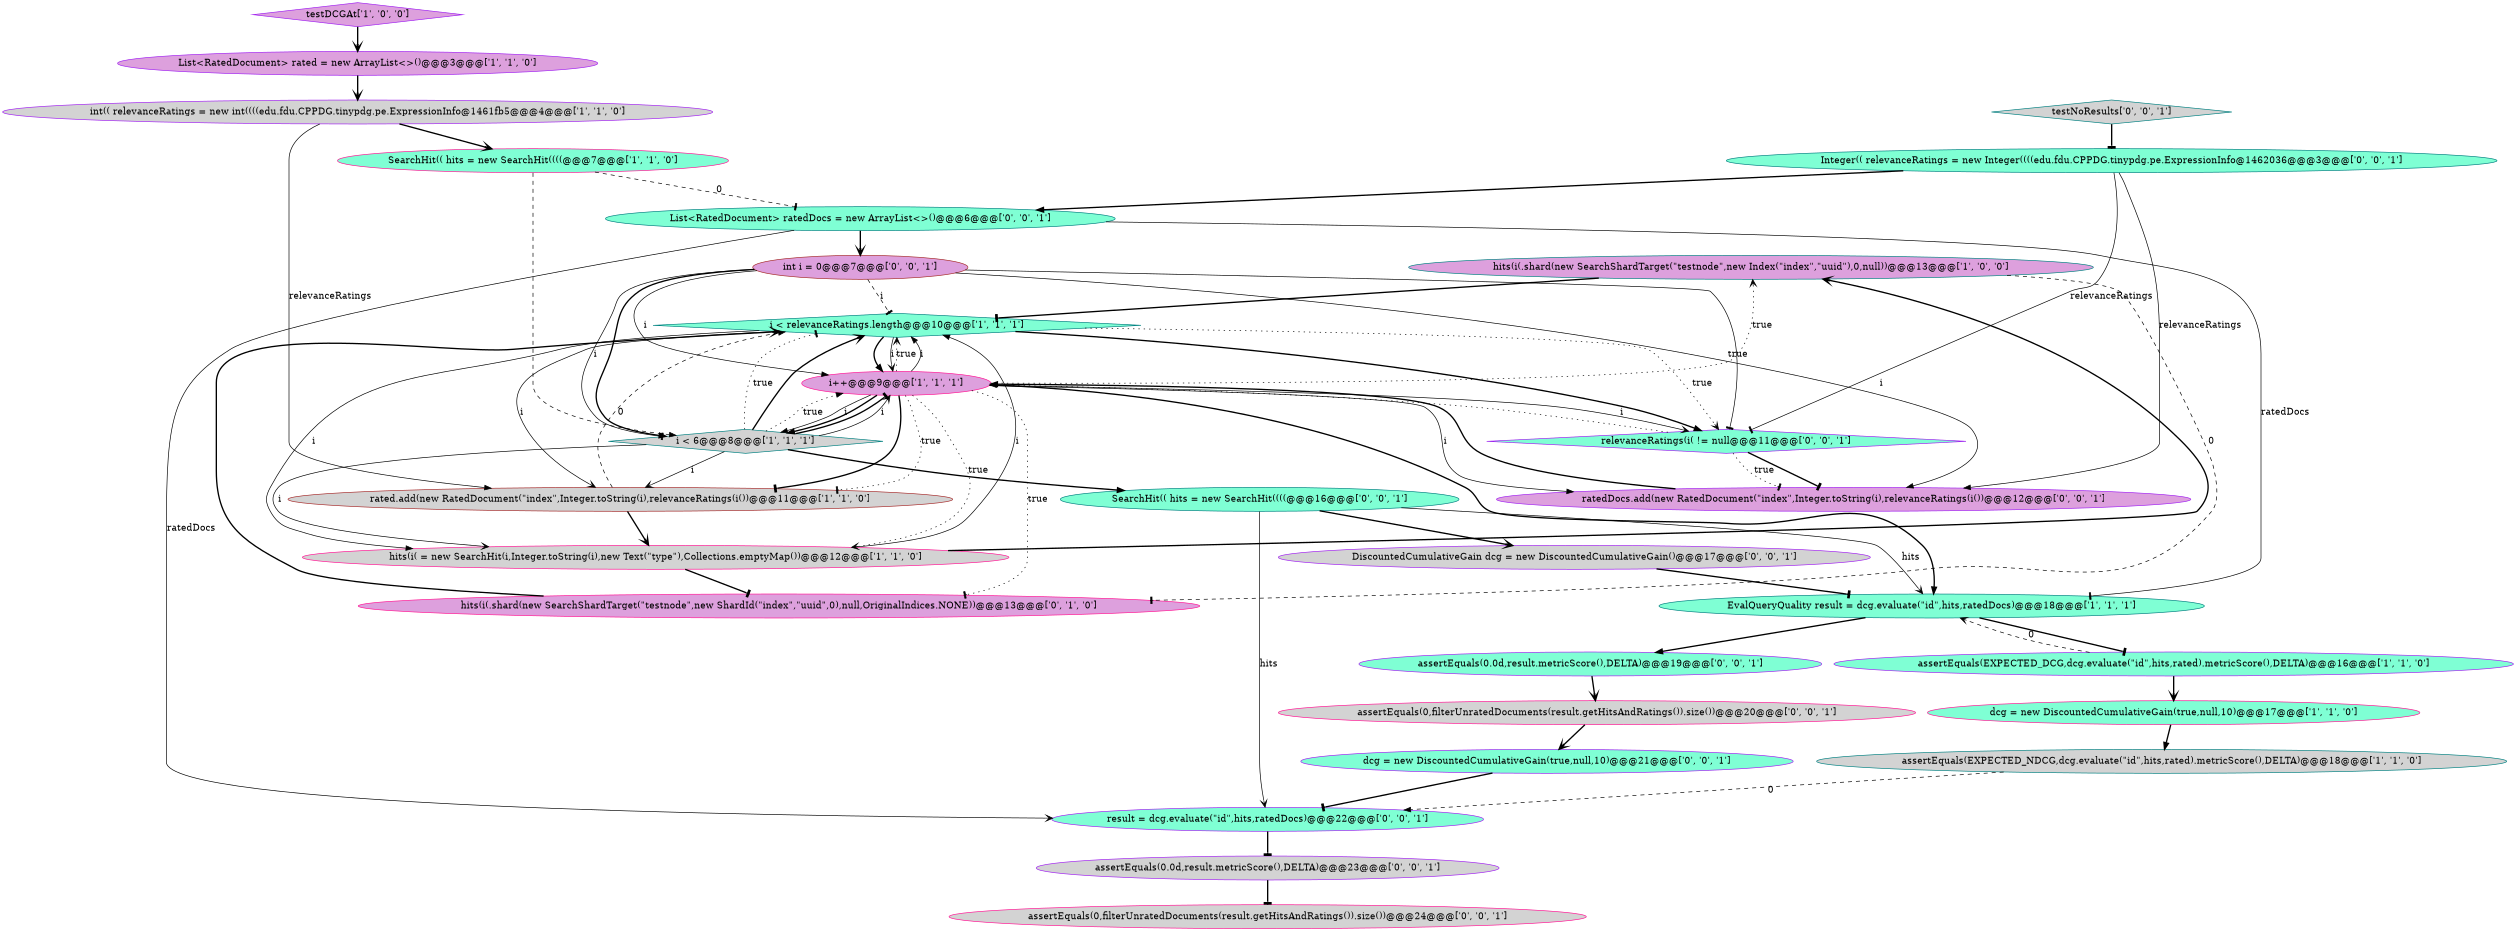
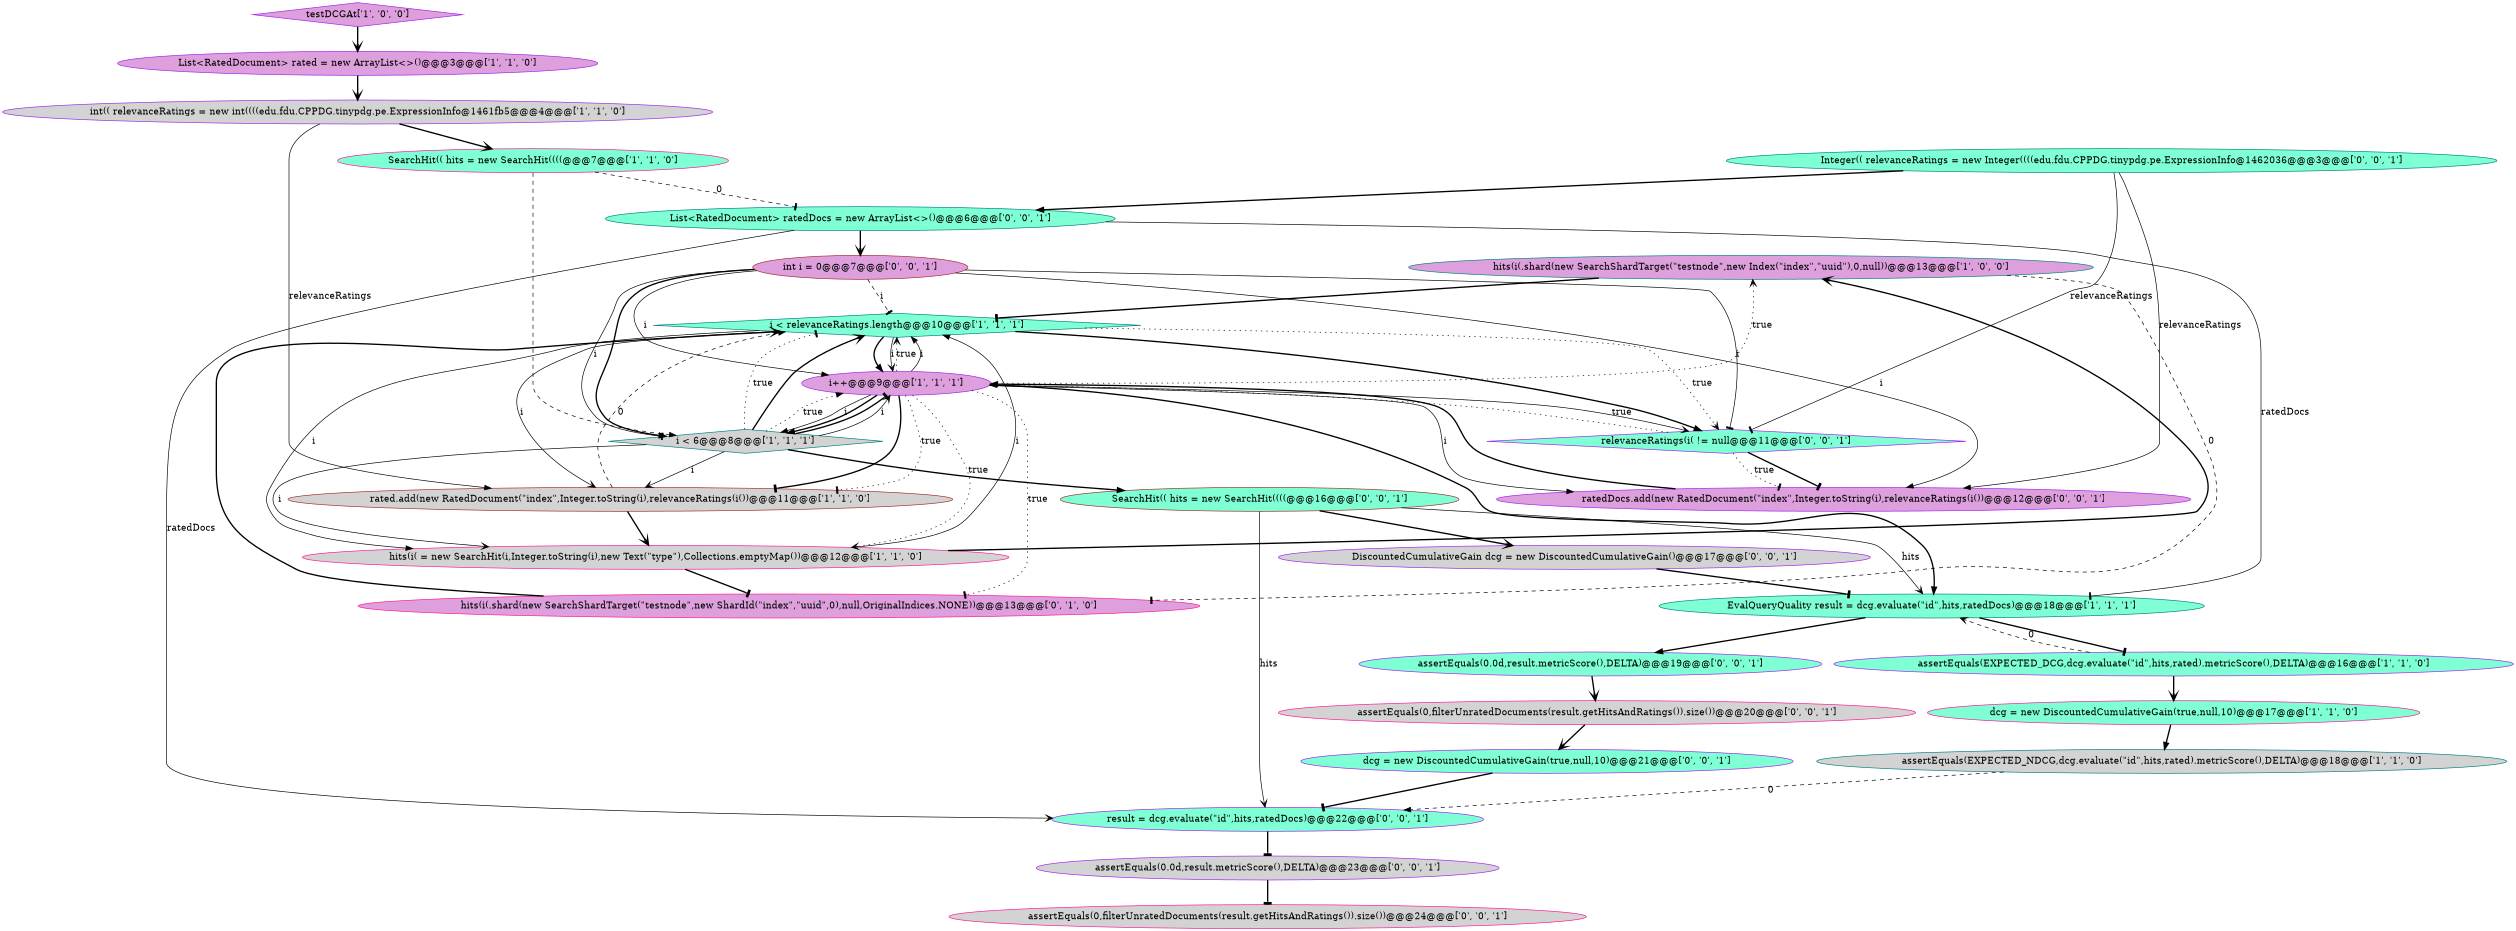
  digraph {
    node [color=purple fillcolor=aquamarine shape=ellipse style=filled]
    edge [arrowhead=vee style=bold]
    n1 [color=teal fillcolor=plum label="hits(i(.shard(new SearchShardTarget(\"testnode\",new Index(\"index\",\"uuid\"),0,null))@@@13@@@['1', '0', '0']"]
    n2 [color=teal label="i < relevanceRatings.length@@@10@@@['1', '1', '1']" shape=diamond]
    n3 [color=deeppink fillcolor=plum label="hits(i(.shard(new SearchShardTarget(\"testnode\",new ShardId(\"index\",\"uuid\",0),null,OriginalIndices.NONE))@@@13@@@['0', '1', '0']"]
-   n4 [color=deeppink fillcolor=plum label="i++@@@9@@@['1', '1', '1']"]
+   n4 [fillcolor=plum label="i++@@@9@@@['1', '1', '1']"]
    n5 [color=brown fillcolor=lightgrey label="rated.add(new RatedDocument(\"index\",Integer.toString(i),relevanceRatings(i())@@@11@@@['1', '1', '0']"]
    n6 [color=deeppink fillcolor=lightgrey label="hits(i( = new SearchHit(i,Integer.toString(i),new Text(\"type\"),Collections.emptyMap())@@@12@@@['1', '1', '0']"]
    n7 [label="relevanceRatings(i( != null@@@11@@@['0', '0', '1']" shape=diamond]
    n8 [fillcolor=plum label="List<RatedDocument> rated = new ArrayList<>()@@@3@@@['1', '1', '0']"]
    n9 [fillcolor=lightgrey label="int(( relevanceRatings = new int((((edu.fdu.CPPDG.tinypdg.pe.ExpressionInfo@1461fb5@@@4@@@['1', '1', '0']"]
    n10 [color=deeppink label="SearchHit(( hits = new SearchHit((((@@@7@@@['1', '1', '0']"]
    n11 [color=teal fillcolor=lightgrey label="i < 6@@@8@@@['1', '1', '1']" shape=diamond]
    n12 [fillcolor=plum label="ratedDocs.add(new RatedDocument(\"index\",Integer.toString(i),relevanceRatings(i())@@@12@@@['0', '0', '1']"]
    n13 [color=teal label="EvalQueryQuality result = dcg.evaluate(\"id\",hits,ratedDocs)@@@18@@@['1', '1', '1']"]
-   n14 [color=teal label="SearchHit(( hits = new SearchHit((((@@@16@@@['0', '0', '1']"]
+   n14 [color=brown label="SearchHit(( hits = new SearchHit((((@@@16@@@['0', '0', '1']"]
    n15 [label="assertEquals(EXPECTED_DCG,dcg.evaluate(\"id\",hits,rated).metricScore(),DELTA)@@@16@@@['1', '1', '0']"]
    n16 [label="assertEquals(0.0d,result.metricScore(),DELTA)@@@19@@@['0', '0', '1']"]
    n17 [color=deeppink label="dcg = new DiscountedCumulativeGain(true,null,10)@@@17@@@['1', '1', '0']"]
    n18 [color=teal fillcolor=lightgrey label="assertEquals(EXPECTED_NDCG,dcg.evaluate(\"id\",hits,rated).metricScore(),DELTA)@@@18@@@['1', '1', '0']"]
    n19 [label="result = dcg.evaluate(\"id\",hits,ratedDocs)@@@22@@@['0', '0', '1']"]
    n20 [fillcolor=lightgrey label="DiscountedCumulativeGain dcg = new DiscountedCumulativeGain()@@@17@@@['0', '0', '1']"]
    n21 [color=teal label="List<RatedDocument> ratedDocs = new ArrayList<>()@@@6@@@['0', '0', '1']"]
    n22 [color=brown fillcolor=plum label="int i = 0@@@7@@@['0', '0', '1']"]
    n23 [fillcolor=lightgrey label="assertEquals(0.0d,result.metricScore(),DELTA)@@@23@@@['0', '0', '1']"]
    n24 [color=teal label="Integer(( relevanceRatings = new Integer((((edu.fdu.CPPDG.tinypdg.pe.ExpressionInfo@1462036@@@3@@@['0', '0', '1']"]
    n25 [color=deeppink fillcolor=lightgrey label="assertEquals(0,filterUnratedDocuments(result.getHitsAndRatings()).size())@@@24@@@['0', '0', '1']"]
-   n26 [color=teal fillcolor=lightgrey label="testNoResults['0', '0', '1']" shape=diamond]
    n27 [fillcolor=plum label="testDCGAt['1', '0', '0']" shape=diamond]
    n28 [label="dcg = new DiscountedCumulativeGain(true,null,10)@@@21@@@['0', '0', '1']"]
    n29 [color=deeppink fillcolor=lightgrey label="assertEquals(0,filterUnratedDocuments(result.getHitsAndRatings()).size())@@@20@@@['0', '0', '1']"]
    n1 -> n2 [arrowhead=tee]
    n1 -> n3 [arrowhead=tee label=0 style=dashed]
    n2 -> n4 [arrowhead=normal]
    n2 -> n4 [label=i style=solid]
    n2 -> n5 [label=i style=solid]
    n2 -> n6 [arrowhead=normal label=i style=solid]
    n2 -> n7 [label=true style=dotted]
    n2 -> n7 [arrowhead=normal]
    n3 -> n2
    n4 -> n1 [label=true style=dotted]
    n4 -> n2 [label=true style=dotted]
    n4 -> n2 [arrowhead=normal label=i style=solid]
    n4 -> n3 [arrowhead=tee label=true style=dotted]
    n4 -> n5 [arrowhead=tee label=true style=dotted]
    n4 -> n5 [arrowhead=tee]
    n4 -> n6 [label=true style=dotted]
-   n4 -> n7 [label=i style=solid]
+   n4 -> n7 [label=true style=solid]
    n4 -> n11 [arrowhead=normal label=i style=solid]
    n4 -> n11 [arrowhead=normal]
    n4 -> n12 [arrowhead=normal label=i style=solid]
    n4 -> n13 [arrowhead=normal]
    n5 -> n2 [arrowhead=normal label=0 style=dashed]
    n5 -> n6
    n6 -> n1
    n6 -> n2 [arrowhead=normal label=i style=solid]
    n6 -> n3 [arrowhead=tee]
    n7 -> n4 [arrowhead=normal style=dotted]
    n7 -> n12 [arrowhead=tee]
    n7 -> n12 [arrowhead=tee label=true style=dotted]
    n8 -> n9
    n9 -> n5 [arrowhead=normal label=relevanceRatings style=solid]
    n9 -> n10
    n10 -> n11 [arrowhead=normal style=dashed]
    n10 -> n21 [arrowhead=tee label=0 style=dashed]
    n11 -> n2 [arrowhead=tee label=true style=dotted]
    n11 -> n2
    n11 -> n4 [label=i style=solid]
    n11 -> n4 [arrowhead=normal label=true style=dotted]
    n11 -> n4 [arrowhead=tee]
    n11 -> n5 [label=i style=solid]
    n11 -> n6 [label=i style=solid]
    n11 -> n14 [arrowhead=normal]
    n12 -> n4 [arrowhead=normal]
    n13 -> n15 [arrowhead=tee]
    n13 -> n16 [arrowhead=normal]
    n14 -> n13 [label=hits style=solid]
    n14 -> n19 [label=hits style=solid]
    n14 -> n20
    n15 -> n13 [label=0 style=dashed]
    n15 -> n17
    n16 -> n29
    n17 -> n18 [arrowhead=normal]
    n18 -> n19 [arrowhead=normal label=0 style=dashed]
    n19 -> n23 [arrowhead=tee]
    n20 -> n13 [arrowhead=tee]
    n21 -> n13 [arrowhead=tee label=ratedDocs style=solid]
    n21 -> n19 [label=ratedDocs style=solid]
    n21 -> n22
    n22 -> n2 [arrowhead=tee label=i style=dashed]
    n22 -> n4 [arrowhead=normal label=i style=solid]
-   n22 -> n7 [arrowhead=tee label=true style=solid]
+   n22 -> n7 [arrowhead=tee label=i style=solid]
    n22 -> n11 [arrowhead=normal]
    n22 -> n11 [arrowhead=tee label=i style=solid]
    n22 -> n12 [arrowhead=normal label=i style=solid]
    n23 -> n25 [arrowhead=tee]
    n24 -> n7 [arrowhead=tee label=relevanceRatings style=solid]
    n24 -> n12 [arrowhead=normal label=relevanceRatings style=solid]
    n24 -> n21 [arrowhead=normal]
-   n26 -> n24 [arrowhead=tee]
    n27 -> n8
    n28 -> n19 [arrowhead=tee]
    n29 -> n28
  }
